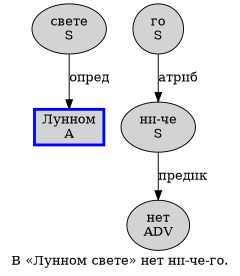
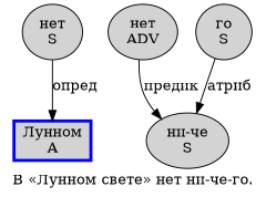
  digraph {
    label="В «Лунном свете» нет ни-че-го."
    node [fillcolor=lightgray penwidth=1 shape=ellipse style=filled]
-   n1 [label="свете\nS"]
+   n1 [label="нет\nS"]
    n2 [color=blue label="Лунном\nA" penwidth=3 shape=box]
    n3 [label="нет\nADV"]
    n4 [label="ни-че\nS"]
    n5 [label="го\nS"]
    n1 -> n2 [label="опред"]
-   n4 -> n3 [label="предик"]
+   n3 -> n4 [label="предик"]
    n5 -> n4 [label="атриб"]
  }
